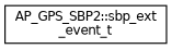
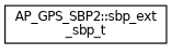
  digraph {
    rankdir=LR
-   n1 [color=black fillcolor=white fontname=Helvetica fontsize=10 height=0.2 label="AP_GPS_SBP2::sbp_ext\l_event_t" shape=record style=filled width=0.4]
+   n1 [color=black fillcolor=white fontname=Helvetica fontsize=10 height=0.2 label="AP_GPS_SBP2::sbp_ext\l_sbp_t" shape=record style=filled width=0.4]
  }
